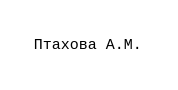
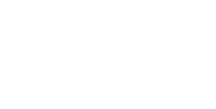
  <mxCell id="0" />
  <mxCell id="1" parent="0" />
- <mxCell id="2" value="&lt;pre&gt;&lt;font face=&quot;Courier New&quot;&gt;Птахова А.М.&lt;/font&gt;&lt;/pre&gt;" style="text;html=1;strokeColor=none;fillColor=none;align=center;verticalAlign=middle;whiteSpace=wrap;rounded=0;" vertex="1" parent="1"><mxGeometry x="20" y="20" width="100" height="30" as="geometry" /></mxCell>
